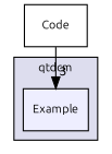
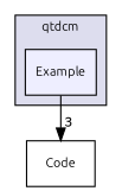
  digraph {
    compound=true
    fontname=Ubuntu
    node [fontname=Ubuntu fontsize=10 shape=box]
    n1 [fillcolor="#eeeeff" label=Example pencolor=black style=filled]
    n2 [label=Code]
    subgraph cluster_1 {
      bgcolor="#ddddee"
      fontsize=10
      label=qtdcm
      pencolor=black
      n1
    }
-   n2 -> n1 [headlabel=3 labeldistance=1.5 labelfontname=Helvetica labelfontsize=10 fontname=Ubuntu]
+   n1 -> n2 [headlabel=3 labeldistance=1.5 labelfontname=Helvetica labelfontsize=10 fontname=Ubuntu]
  }
